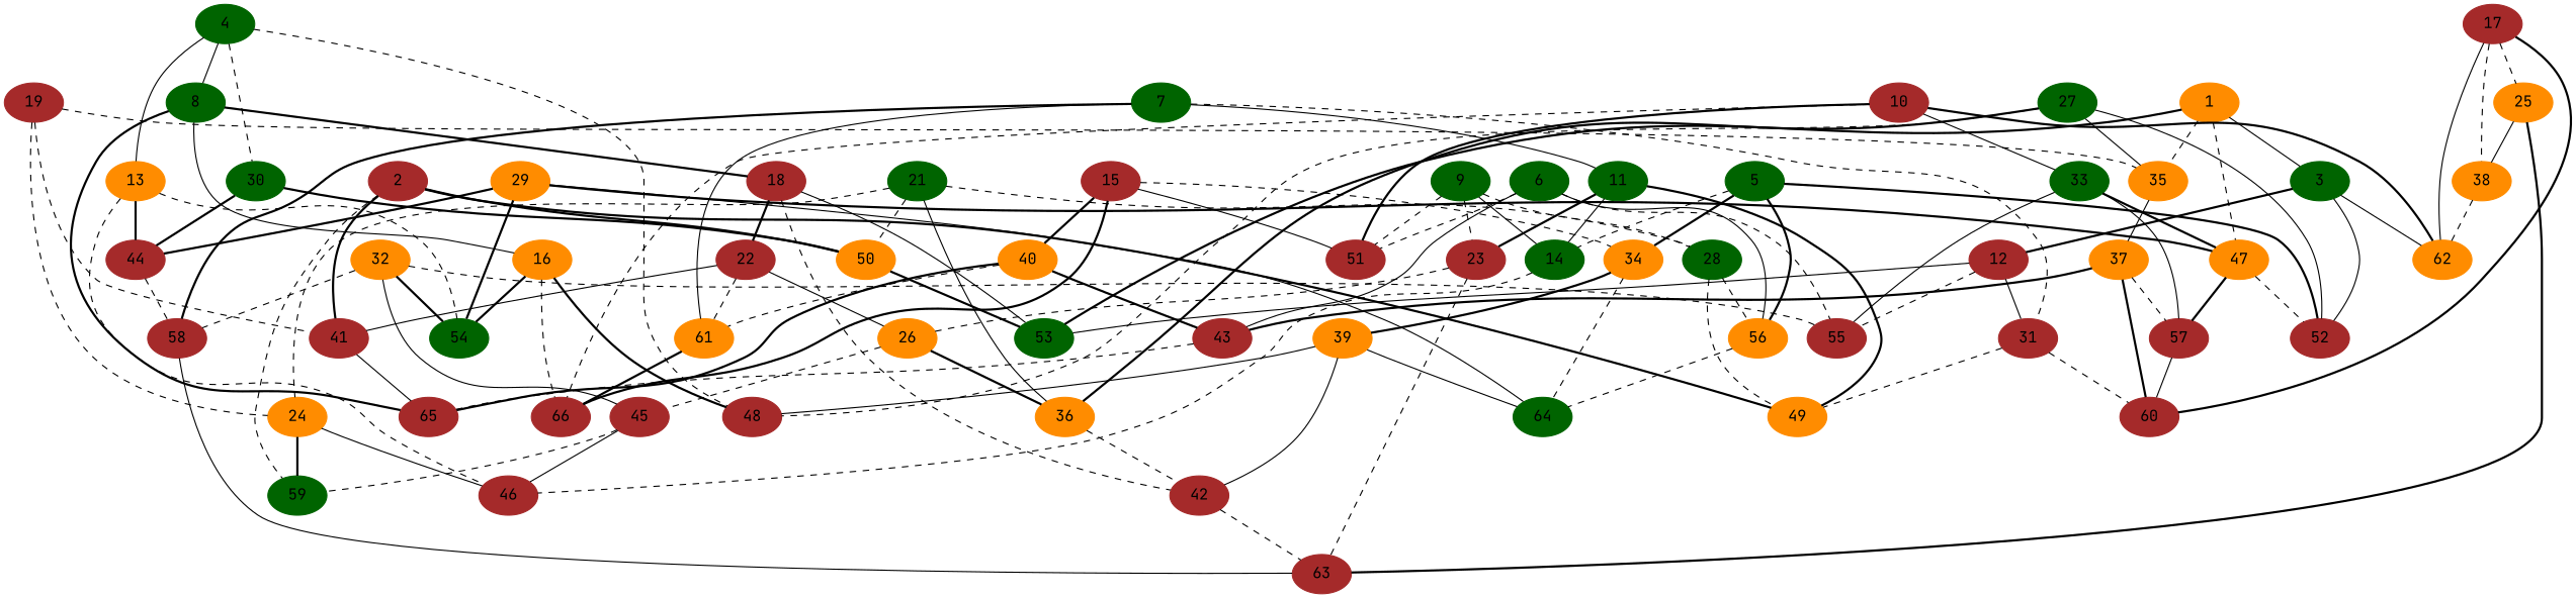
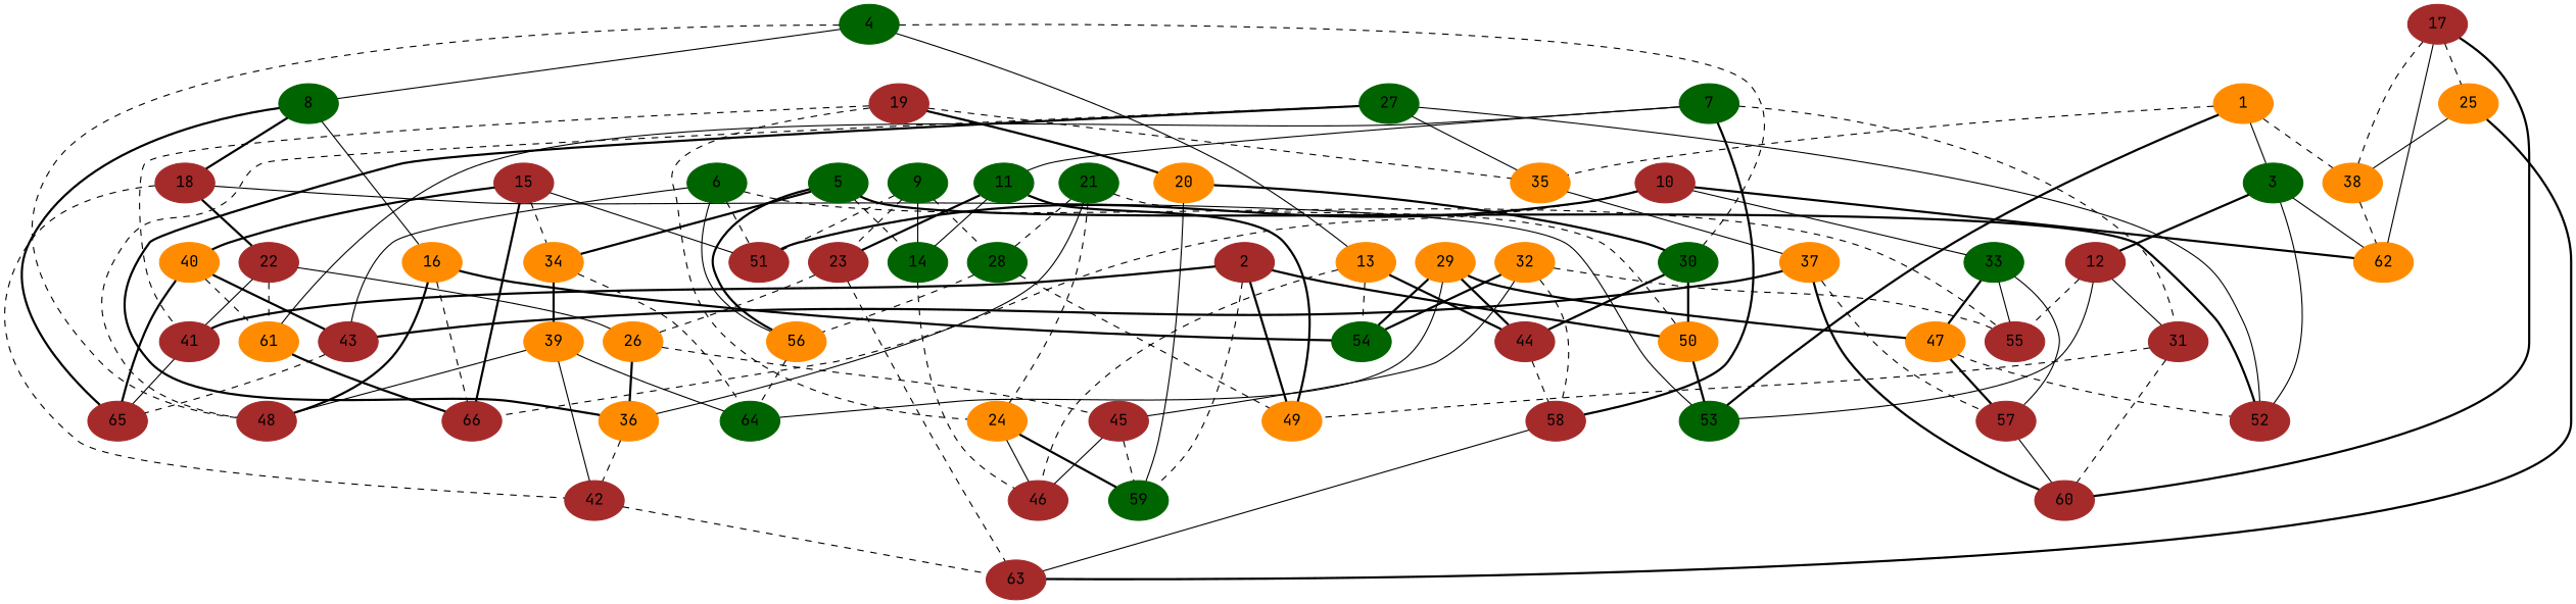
  graph {
    fontname="JetBrains Mono"
    node [color=brown fontname="JetBrains Mono" style=filled]
    edge [fontname="JetBrains Mono" style=dashed]
    1 [color=darkorange]
    3 [color=darkgreen]
    35 [color=darkorange]
    38 [color=darkorange]
    53 [color=darkgreen]
    12
    52
    62 [color=darkorange]
    37 [color=darkorange]
    2
    41
    49 [color=darkorange]
    50 [color=darkorange]
    59 [color=darkgreen]
    65
    55
    31
    4 [color=darkgreen]
    8 [color=darkgreen]
    13 [color=darkorange]
    30 [color=darkgreen]
    48
    16 [color=darkorange]
    18
    44
    46
    54 [color=darkgreen]
    5 [color=darkgreen]
    14 [color=darkgreen]
    34 [color=darkorange]
    56 [color=darkorange]
    64 [color=darkgreen]
    39 [color=darkorange]
    6 [color=darkgreen]
    43
    51
    7 [color=darkgreen]
    11 [color=darkgreen]
    58
    61 [color=darkorange]
    23
    60
    63
    66
    22
    42
    9 [color=darkgreen]
    28 [color=darkgreen]
    26 [color=darkorange]
    10
    33 [color=darkgreen]
    47 [color=darkorange]
    57
    15
    40 [color=darkorange]
    17
    25 [color=darkorange]
    19
+   20 [color=darkorange]
    24 [color=darkorange]
    21 [color=darkgreen]
    36 [color=darkorange]
    45
    27 [color=darkgreen]
    29 [color=darkorange]
    32 [color=darkorange]
    1 -- 3 [style=solid]
    1 -- 35
-   1 -- 47
+   1 -- 38
    1 -- 53 [style=bold]
    3 -- 12 [style=bold]
    3 -- 52 [style=solid]
    3 -- 62 [style=solid]
    35 -- 37 [style=solid]
    38 -- 62
    12 -- 53 [style=solid]
    12 -- 55
    12 -- 31 [style=solid]
    37 -- 43 [style=bold]
    37 -- 60 [style=bold]
    37 -- 57
    2 -- 41 [style=bold]
    2 -- 49 [style=bold]
    2 -- 50 [style=bold]
    2 -- 59
    41 -- 65 [style=solid]
    50 -- 53 [style=bold]
    31 -- 49
    31 -- 60
    4 -- 8 [style=solid]
    4 -- 13 [style=solid]
    4 -- 30
    4 -- 48
    8 -- 65 [style=bold]
    8 -- 16 [style=solid]
    8 -- 18 [style=bold]
    13 -- 44 [style=bold]
    13 -- 46
    13 -- 54
    30 -- 50 [style=bold]
    30 -- 44 [style=bold]
    16 -- 48 [style=bold]
    16 -- 54 [style=bold]
    16 -- 66
    18 -- 53 [style=solid]
    18 -- 22 [style=bold]
    18 -- 42
    44 -- 58
    5 -- 52 [style=bold]
    5 -- 14
    5 -- 34 [style=bold]
    5 -- 56 [style=bold]
    14 -- 46
    34 -- 64
    34 -- 39 [style=bold]
    56 -- 64
    39 -- 48 [style=solid]
    39 -- 64 [style=solid]
    39 -- 42 [style=solid]
    6 -- 55
    6 -- 56 [style=solid]
    6 -- 43 [style=solid]
    6 -- 51
    43 -- 65
    7 -- 31
    7 -- 11 [style=solid]
    7 -- 58 [style=bold]
    7 -- 61 [style=solid]
    11 -- 49 [style=bold]
    11 -- 14 [style=solid]
    11 -- 23 [style=bold]
    58 -- 63 [style=solid]
    61 -- 66 [style=bold]
    23 -- 63
    23 -- 26
    22 -- 41 [style=solid]
    22 -- 61
    22 -- 26 [style=solid]
    42 -- 63
    9 -- 14 [style=solid]
    9 -- 51
    9 -- 23
    9 -- 28
    28 -- 49
    28 -- 56
    26 -- 36 [style=bold]
    26 -- 45
    10 -- 62 [style=bold]
    10 -- 51 [style=bold]
    10 -- 66
    10 -- 33 [style=solid]
    33 -- 55 [style=solid]
    33 -- 47 [style=bold]
    33 -- 57 [style=solid]
    47 -- 52
    47 -- 57 [style=bold]
    57 -- 60 [style=solid]
    15 -- 34
    15 -- 51 [style=solid]
    15 -- 66 [style=bold]
    15 -- 40 [style=bold]
    40 -- 65 [style=bold]
    40 -- 43 [style=bold]
    40 -- 61
    17 -- 38
    17 -- 62 [style=solid]
    17 -- 60 [style=bold]
    17 -- 25
    25 -- 38 [style=solid]
    25 -- 63 [style=bold]
    19 -- 35
    19 -- 41
+   19 -- 20 [style=bold]
    19 -- 24
+   20 -- 59 [style=solid]
+   20 -- 30 [style=bold]
    24 -- 59 [style=bold]
    24 -- 46 [style=solid]
    21 -- 50
    21 -- 28
    21 -- 24
    21 -- 36 [style=solid]
    36 -- 42
    45 -- 59
    45 -- 46 [style=solid]
    27 -- 35 [style=solid]
    27 -- 52 [style=solid]
    27 -- 48
    27 -- 36 [style=bold]
    29 -- 44 [style=bold]
    29 -- 54 [style=bold]
    29 -- 64 [style=solid]
    29 -- 47 [style=bold]
    32 -- 55
    32 -- 54 [style=bold]
    32 -- 58
    32 -- 45 [style=solid]
  }
